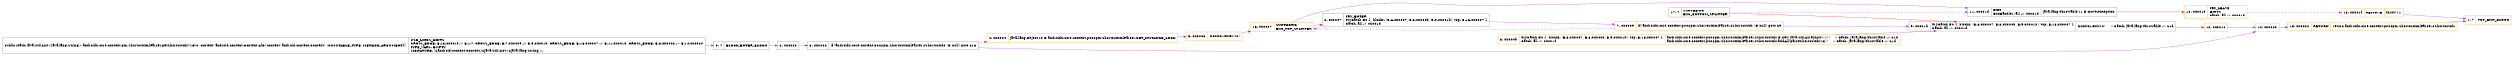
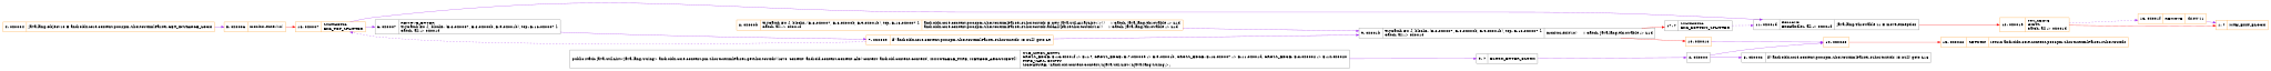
  digraph {
    rankdir=LR
    node [color=darkorange shape=record]
    edge [color=purple]
    n1 [color=gray40 label="{0\:\ ?|BLOCK_ENTER_BLOCK\l}"]
    n2 [color=gray40 label="{2\:\ 0x0000}"]
    n3 [color=gray40 label="{3\:\ 0x0002|if (androidx.core.content.p002pm.ShortcutXmlParser.sShortcutIds != null) goto L16\l}"]
    n4 [label="{4\:\ 0x0004|java.lang.Object r0 = androidx.core.content.p002pm.ShortcutXmlParser.GET_INSTANCE_LOCK\l}"]
    n5 [label="{14\:\ 0x0020}"]
    n6 [label="{5\:\ 0x0006|monitor\-enter(r0)\l}"]
    n7 [label="{15\:\ 0x0022|RETURN\l|return androidx.core.content.p002pm.ShortcutXmlParser.sShortcutIds\l}"]
    n8 [label="{16\:\ 0x0007|SYNTHETIC\lEXC_TOP_SPLITTER\l}"]
-   n9 [color=gray40 label="{6\:\ 0x0007|TRY_ENTER\lTryCatch #0 \{, blocks: (B:6:0x0007, B:8:0x000b, B:9:0x001b), top: B:16:0x0007 \}\lCatch: all \-\> 0x001d\l}"]
-   n10 [color=gray40 label="{11\:\ 0x001d|EXIT\lExcHandler: all \-\> 0x001d\l|java.lang.Throwable r1 = move\-exception\l}"]
+   n9 [color=gray40 label="{6\:\ 0x0007|REMOVE_ENTER\lTryCatch #0 \{, blocks: (B:6:0x0007, B:8:0x000b, B:9:0x001b), top: B:16:0x0007 \}\lCatch: all \-\> 0x001d\l}"]
+   n10 [color=gray40 label="{11\:\ 0x001d|REMOVE\lExcHandler: all \-\> 0x001d\l|java.lang.Throwable r1 = move\-exception\l}"]
    n11 [label="{7\:\ 0x0009|if (androidx.core.content.p002pm.ShortcutXmlParser.sShortcutIds != null) goto L9\l}"]
    n12 [label="{12\:\ 0x001e|TRY_LEAVE\lHINTS\lCatch: all \-\> 0x001d\l}"]
    n13 [color=gray40 label="{9\:\ 0x001b|TryCatch #0 \{, blocks: (B:6:0x0007, B:8:0x000b, B:9:0x001b), top: B:16:0x0007 \}\lCatch: all \-\> 0x001d\l|monitor\-exit(r0)     \/\/ Catch: java.lang.Throwable \-\> L1d\l}"]
    n14 [label="{8\:\ 0x000b|TryCatch #0 \{, blocks: (B:6:0x0007, B:8:0x000b, B:9:0x001b), top: B:16:0x0007 \}\lCatch: all \-\> 0x001d\l|androidx.core.content.p002pm.ShortcutXmlParser.sShortcutIds = new java.util.ArrayList\<\>()     \/\/ Catch: java.lang.Throwable \-\> L1d\landroidx.core.content.p002pm.ShortcutXmlParser.sShortcutIds.addAll(parseShortcutIds(r3))     \/\/ Catch: java.lang.Throwable \-\> L1d\l}"]
    n15 [label="{10\:\ 0x001c}"]
    n16 [color=gray40 label="{17\:\ ?|SYNTHETIC\lEXC_BOTTOM_SPLITTER\l}"]
    n17 [label="{13\:\ 0x001f|REMOVE\l|throw r1\l}"]
-   n18 [label="{1\:\ ?|TOP_EXIT_BLOCK\l}"]
+   n18 [label="{1\:\ ?|MTH_EXIT_BLOCK\l}"]
    n19 [color=gray40 label="{public static java.util.List\<java.lang.String\> androidx.core.content.pm.ShortcutXmlParser.getShortcutIds((r3v0 'context' android.content.Context A[D('context' android.content.Context), IMMUTABLE_TYPE, METHOD_ARGUMENT]))  | USE_LINES_HINTS\lCROSS_EDGE: B:13:0x001f \-\> B:1:?, CROSS_EDGE: B:7:0x0009 \-\> B:9:0x001b, CROSS_EDGE: B:16:0x0007 \-\> B:11:0x001d, CROSS_EDGE: B:3:0x0002 \-\> B:14:0x0020\lTYPE_VARS: EMPTY\lSIGNATURE: (Landroid\/content\/Context;)Ljava\/util\/List\<Ljava\/lang\/String;\>;\l}"]
    n1 -> n2
-   n2 -> n3 [color=red]
-   n3 -> n4 [color=red style=dashed]
-   n3 -> n5
+   n2 -> n3
+   n2 -> n5
    n4 -> n6
    n5 -> n7 [color=red]
    n6 -> n8 [color=red]
-   n7 -> n18 [color=red]
-   n8 -> n9 [color=red]
+   n12 -> n18 [color=red]
+   n8 -> n9
    n8 -> n10
    n9 -> n11
    n10 -> n12 [color=red]
    n11 -> n8 [style=dashed]
    n11 -> n13
    n12 -> n17 [style=dashed]
    n13 -> n15 [color=red]
-   n16 -> n13 [color=red]
+   n13 -> n16 [color=red]
    n14 -> n13
    n15 -> n5
    n16 -> n10 [style=dashed]
    n17 -> n18
    n19 -> n1
  }
